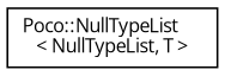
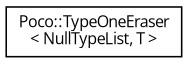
  digraph {
    rankdir=LR
    fontname="Open Sans"
-   n1 [color=black fillcolor=white fontname="Open Sans" fontsize=10 height=0.2 label="Poco::NullTypeList\l\< NullTypeList, T \>" shape=record style=filled width=0.4]
+   n1 [color=black fillcolor=white fontname="Open Sans" fontsize=10 height=0.2 label="Poco::TypeOneEraser\l\< NullTypeList, T \>" shape=record style=filled width=0.4]
  }
